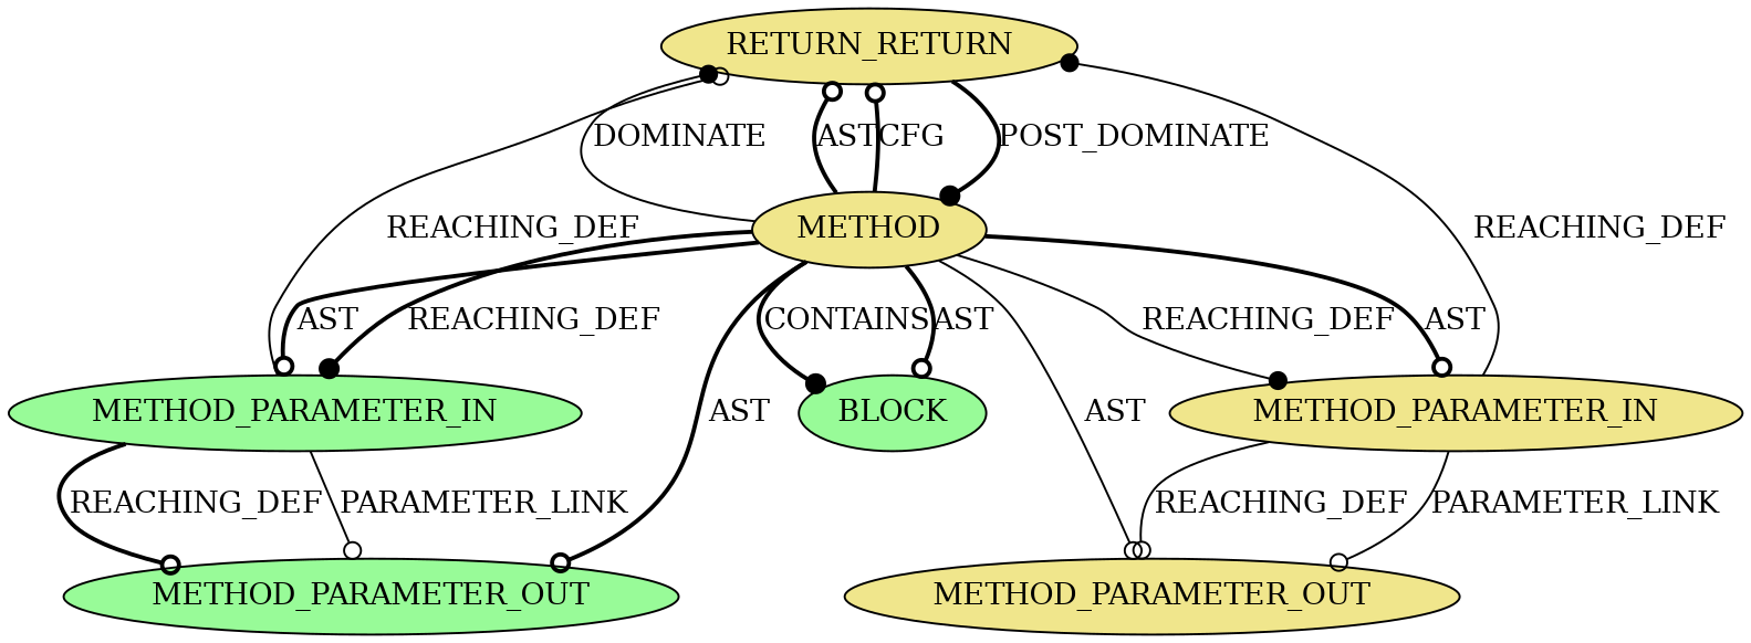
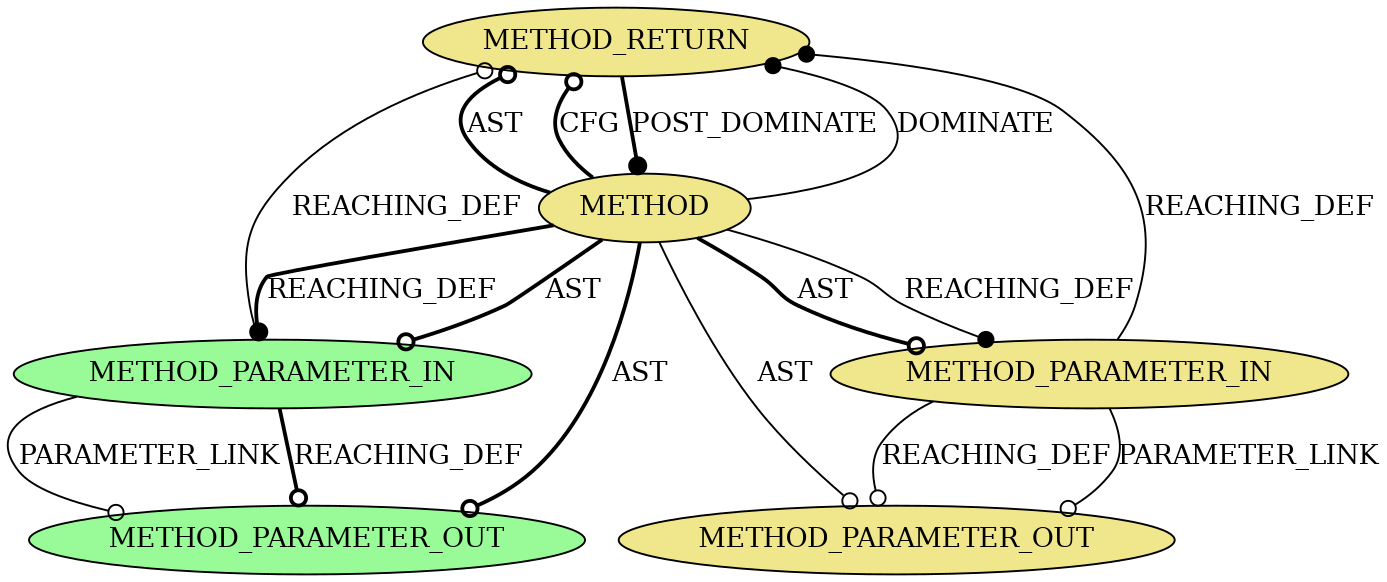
  digraph {
    node [CODE="<empty>" EVALUATION_STRATEGY=BY_VALUE ORDER=2 TYPE_FULL_NAME=ANY fillcolor=khaki style=filled IS_VARIADIC=false]
    edge [arrowhead=odot style=bold]
-   n1 [CODE=RET label=RETURN_RETURN IS_VARIADIC=""]
+   n1 [CODE=RET label=METHOD_RETURN IS_VARIADIC=""]
    n2 [AST_PARENT_FULL_NAME="<global>" AST_PARENT_TYPE=NAMESPACE_BLOCK FILENAME="<empty>" FULL_NAME=aead_request_alloc IS_EXTERNAL=true NAME=aead_request_alloc ORDER=0 label=METHOD EVALUATION_STRATEGY="" TYPE_FULL_NAME="" IS_VARIADIC=""]
    n3 [CODE=p1 INDEX=1 NAME=p1 ORDER=1 label=METHOD_PARAMETER_OUT]
    n4 [CODE=p2 INDEX=2 NAME=p2 fillcolor=palegreen label=METHOD_PARAMETER_OUT]
    n5 [CODE=p1 INDEX=1 NAME=p1 ORDER=1 label=METHOD_PARAMETER_IN]
    n6 [CODE=p2 INDEX=2 NAME=p2 fillcolor=palegreen label=METHOD_PARAMETER_IN]
-   n7 [ARGUMENT_INDEX=1 ORDER=1 fillcolor=palegreen label=BLOCK EVALUATION_STRATEGY="" IS_VARIADIC=""]
    n1 -> n2 [arrowhead=dot label=POST_DOMINATE]
    n2 -> n1 [arrowhead=dot label=DOMINATE style=solid]
    n2 -> n1 [label=AST]
    n2 -> n1 [label=CFG]
    n2 -> n3 [label=AST style=solid]
    n2 -> n4 [label=AST]
    n2 -> n5 [arrowhead=dot label=REACHING_DEF style=solid]
    n2 -> n5 [label=AST]
    n2 -> n6 [label=AST]
    n2 -> n6 [arrowhead=dot label=REACHING_DEF]
-   n2 -> n7 [arrowhead=dot label=CONTAINS]
-   n2 -> n7 [label=AST]
    n5 -> n1 [VARIABLE=p1 arrowhead=dot label=REACHING_DEF style=solid]
    n5 -> n3 [VARIABLE=p1 label=REACHING_DEF style=solid]
    n5 -> n3 [label=PARAMETER_LINK style=solid]
    n6 -> n1 [VARIABLE=p2 label=REACHING_DEF style=solid]
    n6 -> n4 [VARIABLE=p2 label=REACHING_DEF]
    n6 -> n4 [label=PARAMETER_LINK style=solid]
  }
